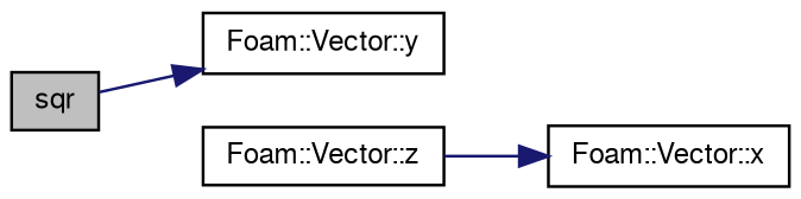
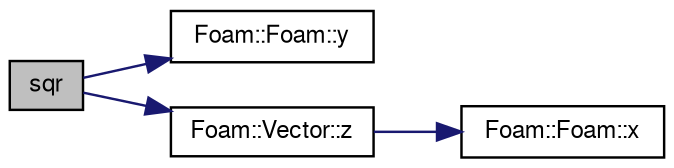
  digraph {
    rankdir=LR
    node [color=black fontname=FreeSans fontsize=10 shape=record]
    edge [color=midnightblue fontname=FreeSans fontsize=10 labelfontname=FreeSans labelfontsize=10 style=solid]
    n1 [fillcolor=grey75 fontcolor=black height=0.2 label=sqr style=filled width=0.4]
-   n2 [height=0.2 label="Foam::Vector::y" width=0.4]
+   n2 [height=0.2 label="Foam::Foam::y" width=0.4]
    n3 [height=0.2 label="Foam::Vector::z" width=0.4]
-   n4 [height=0.2 label="Foam::Vector::x" width=0.4]
+   n4 [height=0.2 label="Foam::Foam::x" width=0.4]
    n1 -> n2
+   n1 -> n3
    n3 -> n4
  }
